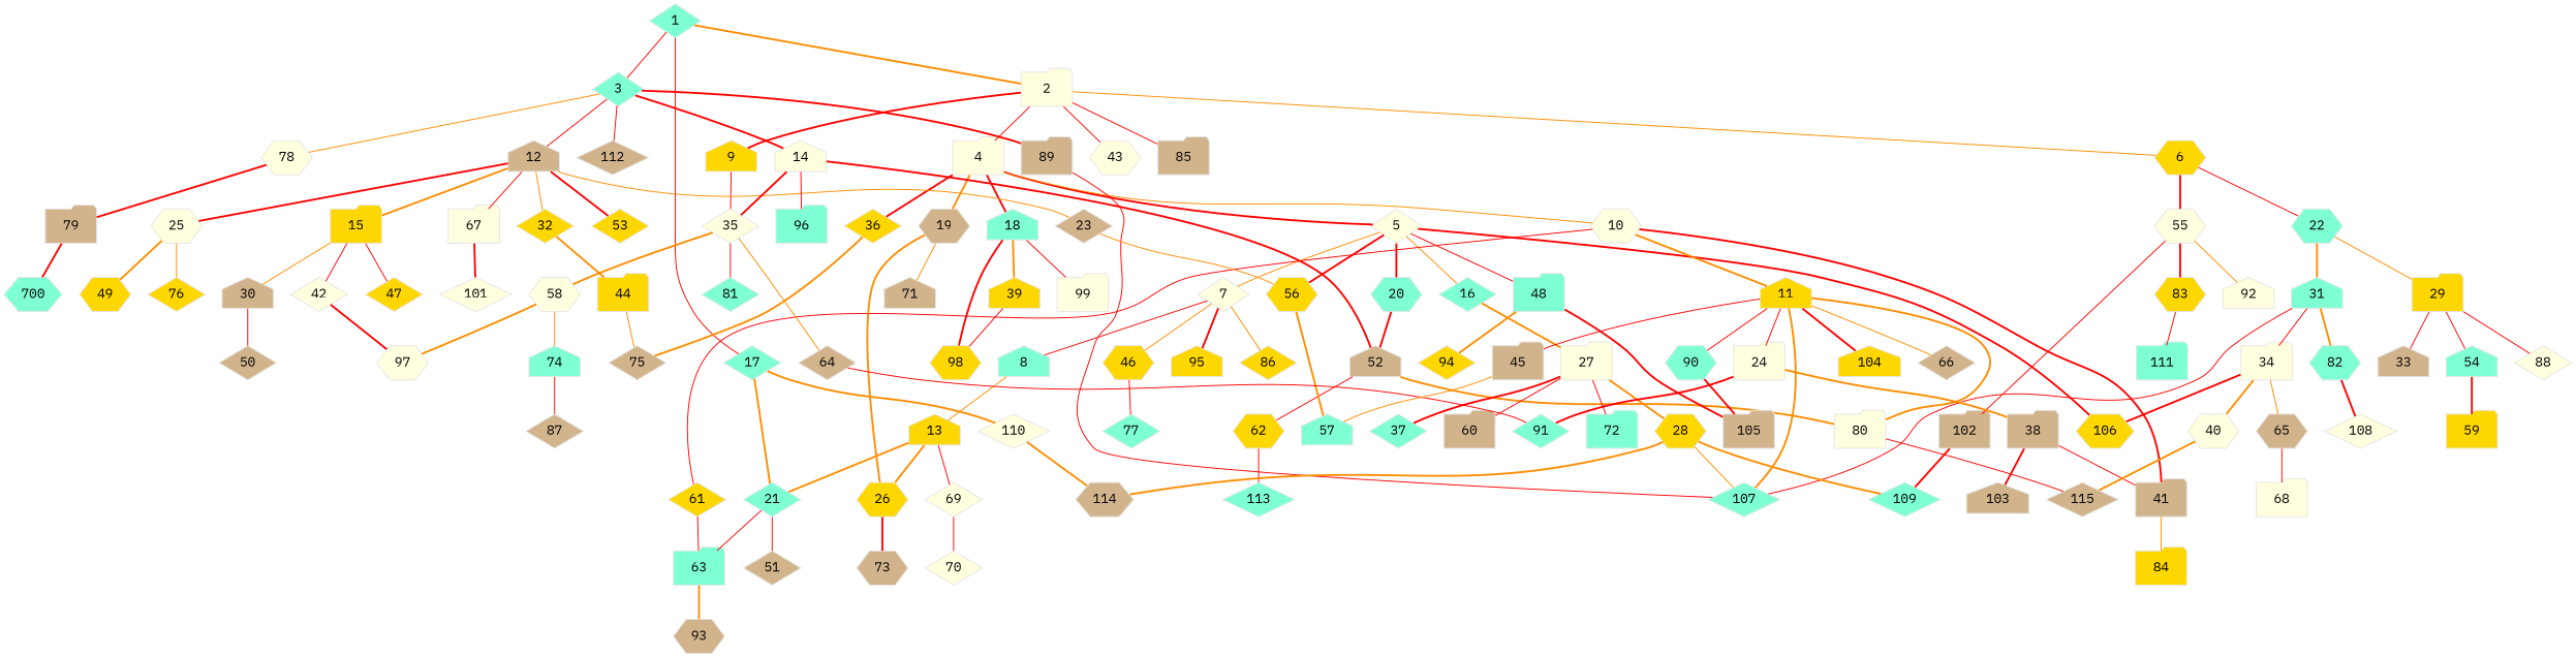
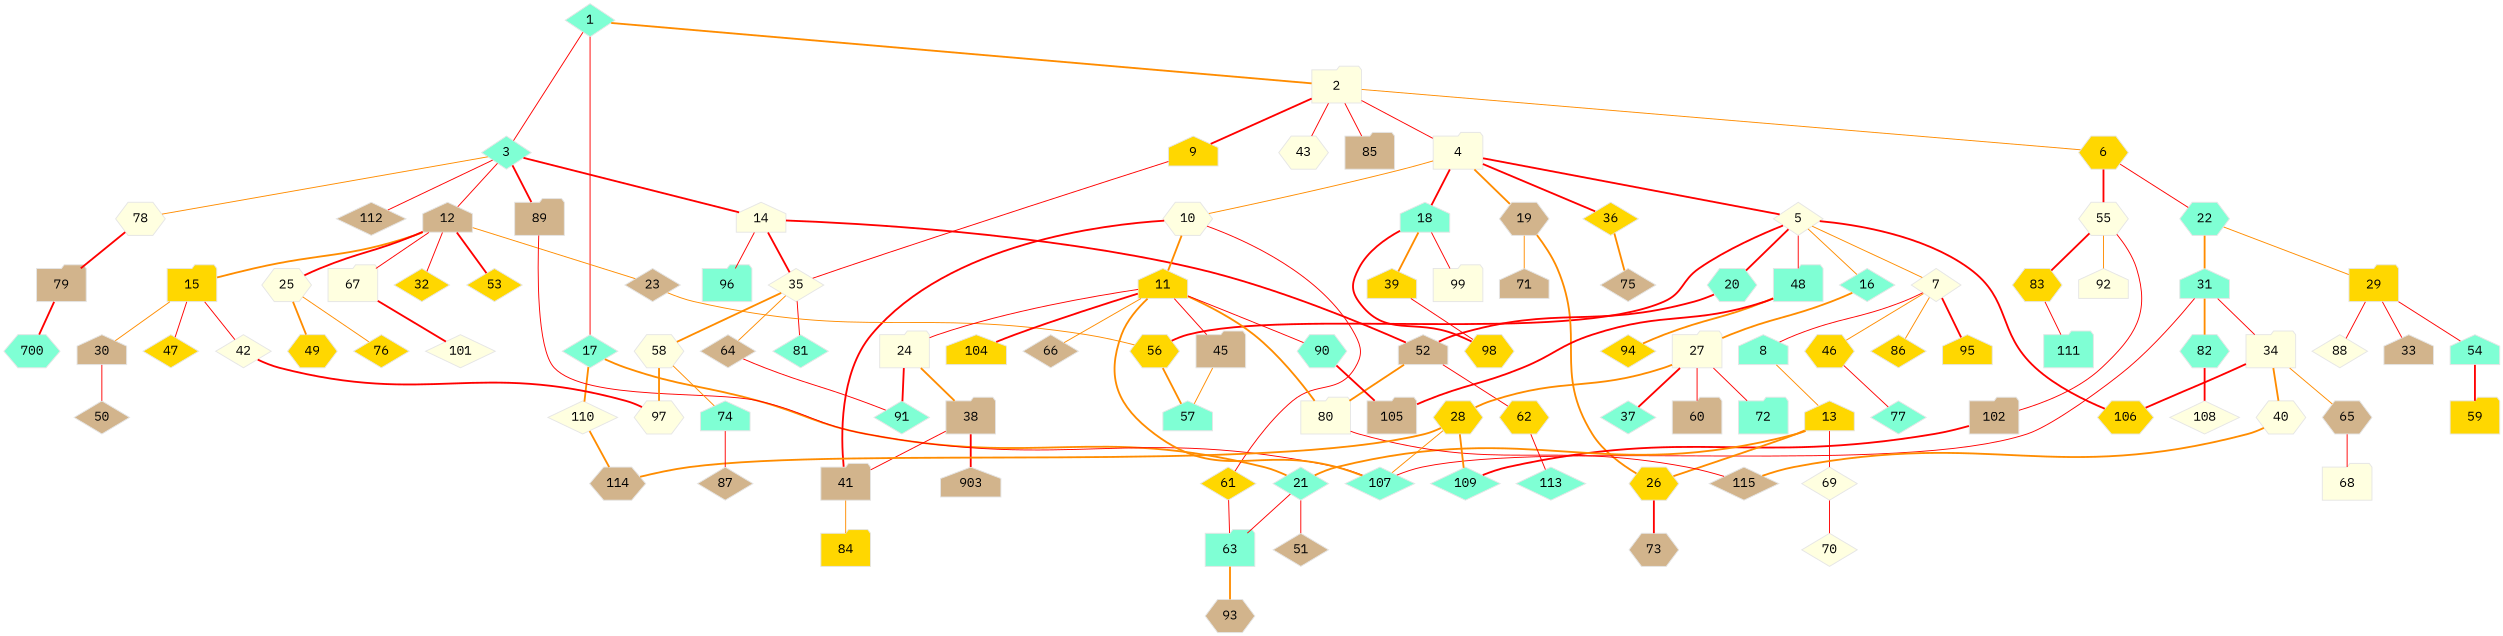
  graph {
    fontname="IBM Plex Mono"
    node [color=gray90 fillcolor=lightyellow fontname="IBM Plex Mono" shape=diamond style=filled]
    edge [color=red fontname="IBM Plex Mono" style=solid]
    1 [fillcolor=aquamarine]
    2 [shape=folder]
    3 [fillcolor=aquamarine]
    17 [fillcolor=aquamarine]
    4 [shape=folder]
    6 [fillcolor=gold shape=hexagon]
    9 [fillcolor=gold shape=house]
    43 [shape=hexagon]
    85 [fillcolor=tan shape=folder]
    12 [fillcolor=tan shape=house]
    14 [shape=house]
    78 [shape=hexagon]
    89 [fillcolor=tan shape=folder]
    112 [fillcolor=tan]
    21 [fillcolor=aquamarine]
    110
    5
    10 [shape=hexagon]
    18 [fillcolor=aquamarine shape=house]
    19 [fillcolor=tan shape=hexagon]
    36 [fillcolor=gold]
    22 [fillcolor=aquamarine shape=hexagon]
    55 [shape=hexagon]
    35
    15 [fillcolor=gold shape=folder]
    23 [fillcolor=tan]
    25 [shape=hexagon]
    32 [fillcolor=gold]
    53 [fillcolor=gold]
    67 [shape=folder]
    52 [fillcolor=tan shape=house]
    96 [fillcolor=aquamarine shape=folder]
    79 [fillcolor=tan shape=folder]
    107 [fillcolor=aquamarine]
    7
    16 [fillcolor=aquamarine]
    20 [fillcolor=aquamarine shape=hexagon]
    48 [fillcolor=aquamarine shape=folder]
    56 [fillcolor=gold shape=hexagon]
    106 [fillcolor=gold shape=hexagon]
    11 [fillcolor=gold shape=house]
    41 [fillcolor=tan shape=folder]
    61 [fillcolor=gold]
    39 [fillcolor=gold shape=house]
    98 [fillcolor=gold shape=hexagon]
    99 [shape=folder]
    26 [fillcolor=gold shape=hexagon]
    71 [fillcolor=tan shape=house]
    75 [fillcolor=tan]
    8 [fillcolor=aquamarine shape=house]
    46 [fillcolor=gold shape=hexagon]
    86 [fillcolor=gold]
    95 [fillcolor=gold shape=house]
    27 [shape=folder]
    94 [fillcolor=gold]
    105 [fillcolor=tan shape=folder]
    57 [fillcolor=aquamarine shape=house]
    29 [fillcolor=gold shape=folder]
    31 [fillcolor=aquamarine shape=house]
    83 [fillcolor=gold shape=hexagon]
    92 [shape=house]
    102 [fillcolor=tan shape=folder]
    13 [fillcolor=gold shape=house]
    77 [fillcolor=aquamarine]
    69
    58 [shape=hexagon]
    64 [fillcolor=tan]
    81 [fillcolor=aquamarine]
    24 [shape=folder]
    45 [fillcolor=tan shape=folder]
    80 [shape=folder]
    90 [fillcolor=aquamarine shape=hexagon]
    104 [fillcolor=gold shape=house]
    66 [fillcolor=tan]
    84 [fillcolor=gold shape=folder]
    63 [fillcolor=aquamarine shape=folder]
    38 [fillcolor=tan shape=folder]
    91 [fillcolor=aquamarine]
    115 [fillcolor=tan]
    30 [fillcolor=tan shape=house]
    42
    47 [fillcolor=gold]
    49 [fillcolor=gold shape=hexagon]
    76 [fillcolor=gold]
-   44 [fillcolor=gold shape=folder]
    101
    51 [fillcolor=tan]
    73 [fillcolor=tan shape=hexagon]
    70
    62 [fillcolor=gold shape=hexagon]
    50 [fillcolor=tan]
    97 [shape=hexagon]
    28 [fillcolor=gold shape=hexagon]
    37 [fillcolor=aquamarine]
    60 [fillcolor=tan shape=folder]
    72 [fillcolor=aquamarine shape=folder]
    114 [fillcolor=tan shape=hexagon]
    93 [fillcolor=tan shape=hexagon]
    33 [fillcolor=tan shape=house]
    54 [fillcolor=aquamarine shape=house]
    88
    34 [shape=folder]
    82 [fillcolor=aquamarine shape=hexagon]
-   103 [fillcolor=tan shape=house]
+   103 [fillcolor=tan shape=house label=903]
    109 [fillcolor=aquamarine]
    59 [fillcolor=gold shape=folder]
    40 [shape=hexagon]
    65 [fillcolor=tan shape=hexagon]
    108
    68 [shape=folder]
    74 [fillcolor=aquamarine shape=house]
    113 [fillcolor=aquamarine]
    111 [fillcolor=aquamarine shape=folder]
    87 [fillcolor=tan]
    n115 [fillcolor=aquamarine label=700 shape=hexagon]
    1 -- 2 [color=darkorange style=bold]
    1 -- 3
    1 -- 17
    2 -- 4
    2 -- 6 [color=darkorange]
    2 -- 9 [style=bold]
    2 -- 43
    2 -- 85
    3 -- 12
    3 -- 14 [style=bold]
    3 -- 78 [color=darkorange]
    3 -- 89 [style=bold]
    3 -- 112
    17 -- 21 [color=darkorange style=bold]
    17 -- 110 [color=darkorange style=bold]
    4 -- 5 [style=bold]
    4 -- 10 [color=darkorange]
    4 -- 18 [style=bold]
    4 -- 19 [color=darkorange style=bold]
    4 -- 36 [style=bold]
    6 -- 22
    6 -- 55 [style=bold]
    9 -- 35
    12 -- 15 [color=darkorange style=bold]
    12 -- 23 [color=darkorange]
    12 -- 25 [style=bold]
-   12 -- 32 [color=darkorange]
+   12 -- 32
    12 -- 53 [style=bold]
    12 -- 67
    14 -- 35 [style=bold]
    14 -- 52 [style=bold]
    14 -- 96
    78 -- 79 [style=bold]
    89 -- 107
    21 -- 63
    21 -- 51
    110 -- 114 [color=darkorange style=bold]
    5 -- 7 [color=darkorange]
    5 -- 16 [color=darkorange]
    5 -- 20 [style=bold]
    5 -- 48
    5 -- 56 [style=bold]
    5 -- 106 [style=bold]
    10 -- 11 [color=darkorange style=bold]
    10 -- 41 [style=bold]
    10 -- 61
    18 -- 39 [color=darkorange style=bold]
    18 -- 98 [style=bold]
    18 -- 99
    19 -- 26 [color=darkorange style=bold]
    19 -- 71 [color=darkorange]
    36 -- 75 [color=darkorange style=bold]
    22 -- 29 [color=darkorange]
    22 -- 31 [color=darkorange style=bold]
    55 -- 83 [style=bold]
    55 -- 92 [color=darkorange]
    55 -- 102
    35 -- 58 [color=darkorange style=bold]
    35 -- 64 [color=darkorange]
    35 -- 81
    15 -- 30 [color=darkorange]
    15 -- 42
    15 -- 47
    23 -- 56 [color=darkorange]
    25 -- 49 [color=darkorange style=bold]
    25 -- 76 [color=darkorange]
-   32 -- 44 [color=darkorange style=bold]
    67 -- 101 [style=bold]
    52 -- 80 [color=darkorange style=bold]
    52 -- 62
    79 -- n115 [style=bold]
    7 -- 8
    7 -- 46 [color=darkorange]
    7 -- 86 [color=darkorange]
    7 -- 95 [style=bold]
    16 -- 27 [color=darkorange style=bold]
    20 -- 52 [style=bold]
    48 -- 94 [color=darkorange style=bold]
    48 -- 105 [style=bold]
    56 -- 57 [color=darkorange style=bold]
    11 -- 107 [color=darkorange style=bold]
    11 -- 24
    11 -- 45
    11 -- 80 [color=darkorange style=bold]
    11 -- 90
    11 -- 104 [style=bold]
    11 -- 66 [color=darkorange]
    41 -- 84 [color=darkorange]
    61 -- 63
    39 -- 98
    26 -- 73 [style=bold]
    8 -- 13 [color=darkorange]
    46 -- 77
    27 -- 28 [color=darkorange style=bold]
    27 -- 37 [style=bold]
    27 -- 60
    27 -- 72
    29 -- 33
    29 -- 54
    29 -- 88
    31 -- 107
    31 -- 34
    31 -- 82 [color=darkorange style=bold]
    83 -- 111
    102 -- 109 [style=bold]
    13 -- 21 [color=darkorange style=bold]
    13 -- 26 [color=darkorange style=bold]
    13 -- 69
    69 -- 70
    58 -- 97 [color=darkorange style=bold]
    58 -- 74 [color=darkorange]
    64 -- 91
    24 -- 38 [color=darkorange style=bold]
    24 -- 91 [style=bold]
    45 -- 57 [color=darkorange]
    80 -- 115
    90 -- 105 [style=bold]
    63 -- 93 [color=darkorange style=bold]
    38 -- 41
    38 -- 103 [style=bold]
    30 -- 50
    42 -- 97 [style=bold]
-   44 -- 75 [color=darkorange]
    62 -- 113
    28 -- 107 [color=darkorange]
    28 -- 114 [color=darkorange style=bold]
    28 -- 109 [color=darkorange style=bold]
    54 -- 59 [style=bold]
    34 -- 106 [style=bold]
    34 -- 40 [color=darkorange style=bold]
    34 -- 65 [color=darkorange]
    82 -- 108 [style=bold]
    40 -- 115 [color=darkorange style=bold]
    65 -- 68
    74 -- 87
  }
